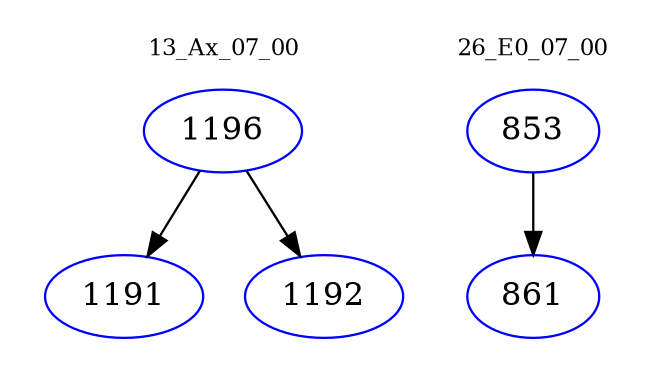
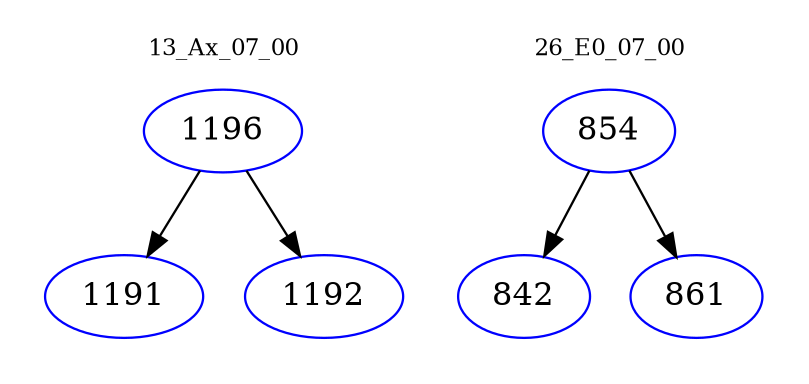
  digraph {
    node [color=blue]
    edge [color=black]
    n1 [label=1196]
    n2 [label=1191]
    n3 [label=1192]
-   n4 [label=853]
+   n4 [label=854]
+   n5 [label=842]
    n6 [label=861]
    subgraph cluster_1 {
      color=white
      fontsize=10
      label="13_Ax_07_00"
      n1
      n2
      n3
    }
    subgraph cluster_2 {
      color=white
      fontsize=10
      label="26_E0_07_00"
      n4
+     n5
      n6
    }
    n1 -> n2
    n1 -> n3
+   n4 -> n5
    n4 -> n6
  }
